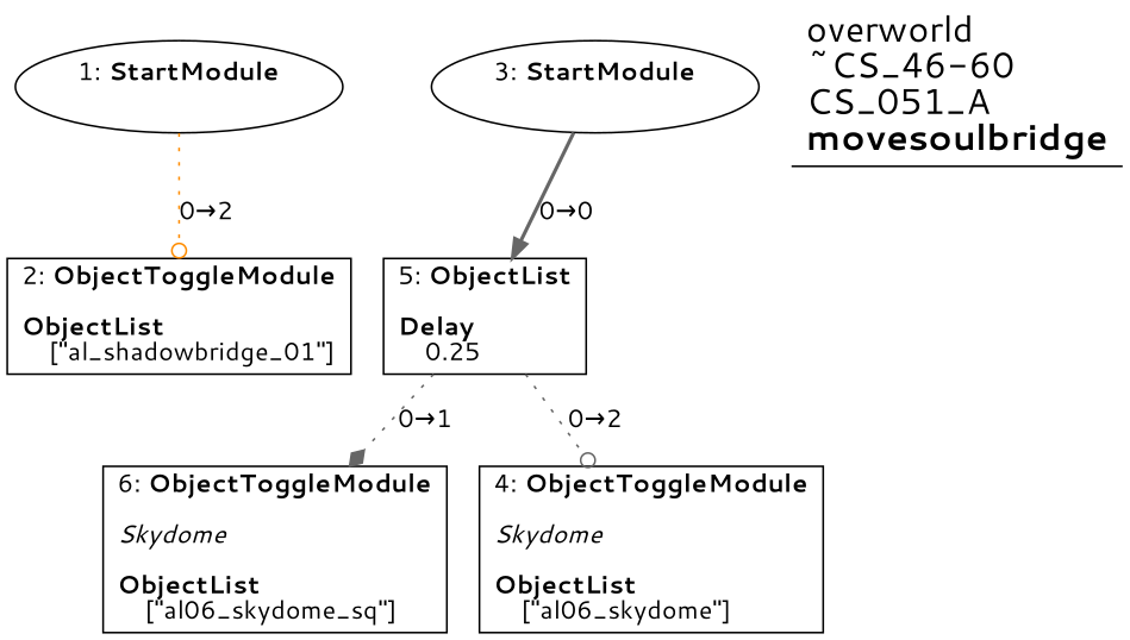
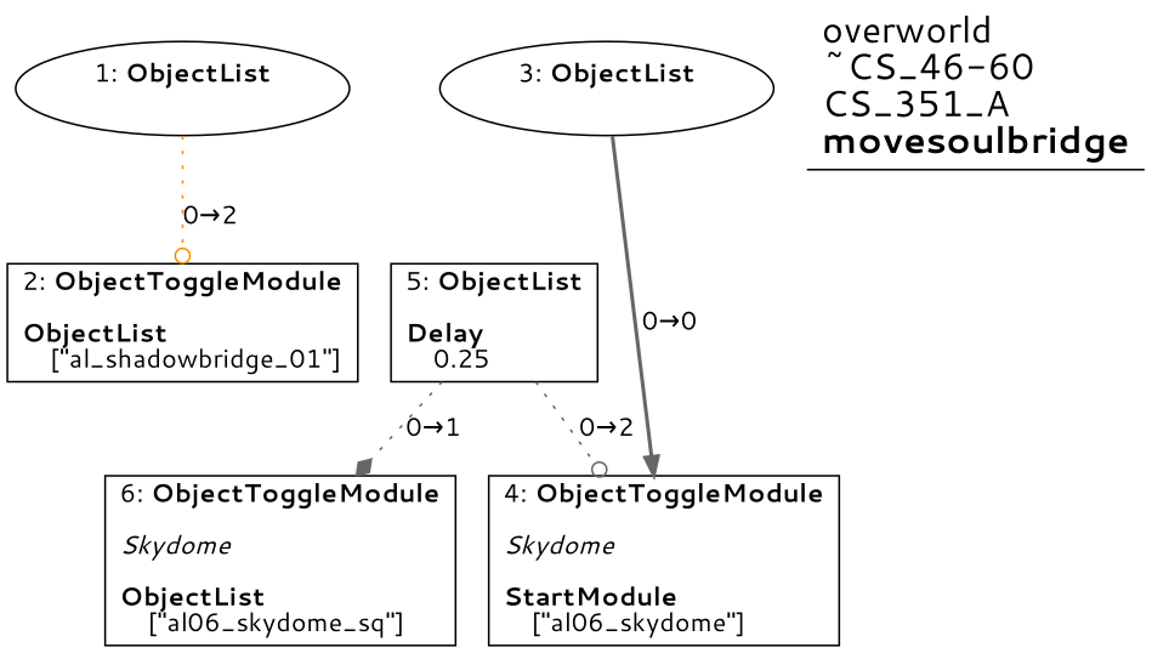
  digraph {
    fontname="Segoe UI"
    splines=spline
    node [fontname="Segoe UI" shape=box]
    edge [arrowhead=odot color=gray40 fontname="Segoe UI" style=dotted]
-   n1 [label=<1: <b>StartModule</b><br/><br/>> shape=oval]
+   n1 [label=<1: <b>ObjectList</b><br/><br/>> shape=oval]
    n2 [label=<2: <b>ObjectToggleModule</b><br/><br/><b>ObjectList</b><br align="left"/>    [&quot;al_shadowbridge_01&quot;]<br align="left"/>>]
-   n3 [label=<3: <b>StartModule</b><br/><br/>> shape=oval]
+   n3 [label=<3: <b>ObjectList</b><br/><br/>> shape=oval]
    n4 [label=<5: <b>ObjectList</b><br/><br/><b>Delay</b><br align="left"/>    0.25<br align="left"/>>]
-   n5 [label=<4: <b>ObjectToggleModule</b><br/><br/><i>Skydome<br align="left"/></i><br align="left"/><b>ObjectList</b><br align="left"/>    [&quot;al06_skydome&quot;]<br align="left"/>>]
+   n5 [label=<4: <b>ObjectToggleModule</b><br/><br/><i>Skydome<br align="left"/></i><br align="left"/><b>StartModule</b><br align="left"/>    [&quot;al06_skydome&quot;]<br align="left"/>>]
    n6 [label=<6: <b>ObjectToggleModule</b><br/><br/><i>Skydome<br align="left"/></i><br align="left"/><b>ObjectList</b><br align="left"/>    [&quot;al06_skydome_sq&quot;]<br align="left"/>>]
-   n7 [label=<<font point-size="20">overworld<br align="left"/>~CS_46-60<br align="left"/>CS_051_A<br align="left"/><b>movesoulbridge</b><br align="left"/></font>> shape=underline]
+   n7 [label=<<font point-size="20">overworld<br align="left"/>~CS_46-60<br align="left"/>CS_351_A<br align="left"/><b>movesoulbridge</b><br align="left"/></font>> shape=underline]
    n1 -> n2 [color=darkorange label="0→2"]
-   n3 -> n4 [arrowhead=normal label="0→0" style=bold]
+   n3 -> n5 [arrowhead=normal label="0→0" style=bold]
    n4 -> n5 [label="0→2"]
    n4 -> n6 [arrowhead=diamond label="0→1"]
  }
